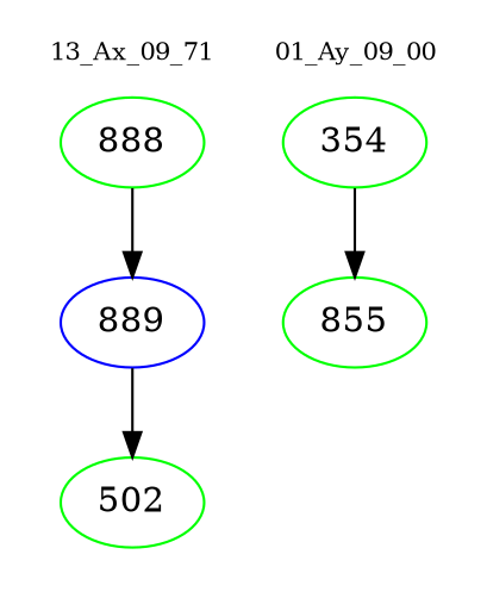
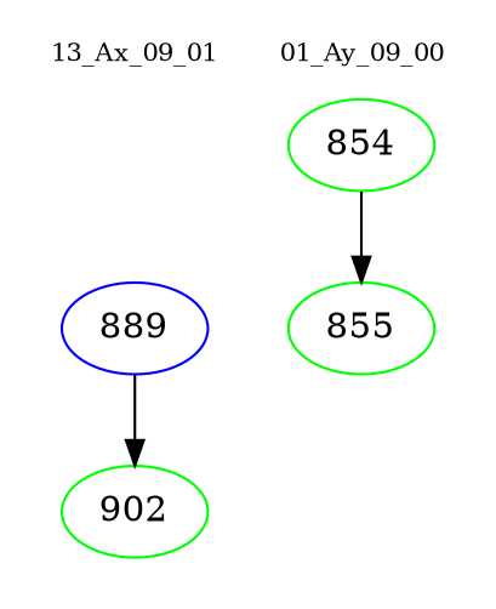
  digraph {
    node [color=green]
    edge [color=black]
-   n1 [label=888]
    n2 [color=blue label=889]
-   n3 [label=502]
-   n4 [label=354]
+   n3 [label=902]
+   n4 [label=854]
    n5 [label=855]
    subgraph cluster_1 {
      color=white
      fontsize=10
-     label="13_Ax_09_71"
-     n1
+     label="13_Ax_09_01"
      n2
      n3
    }
    subgraph cluster_2 {
      color=white
      fontsize=10
      label="01_Ay_09_00"
      n4
      n5
    }
-   n1 -> n2
    n2 -> n3
    n4 -> n5
  }
